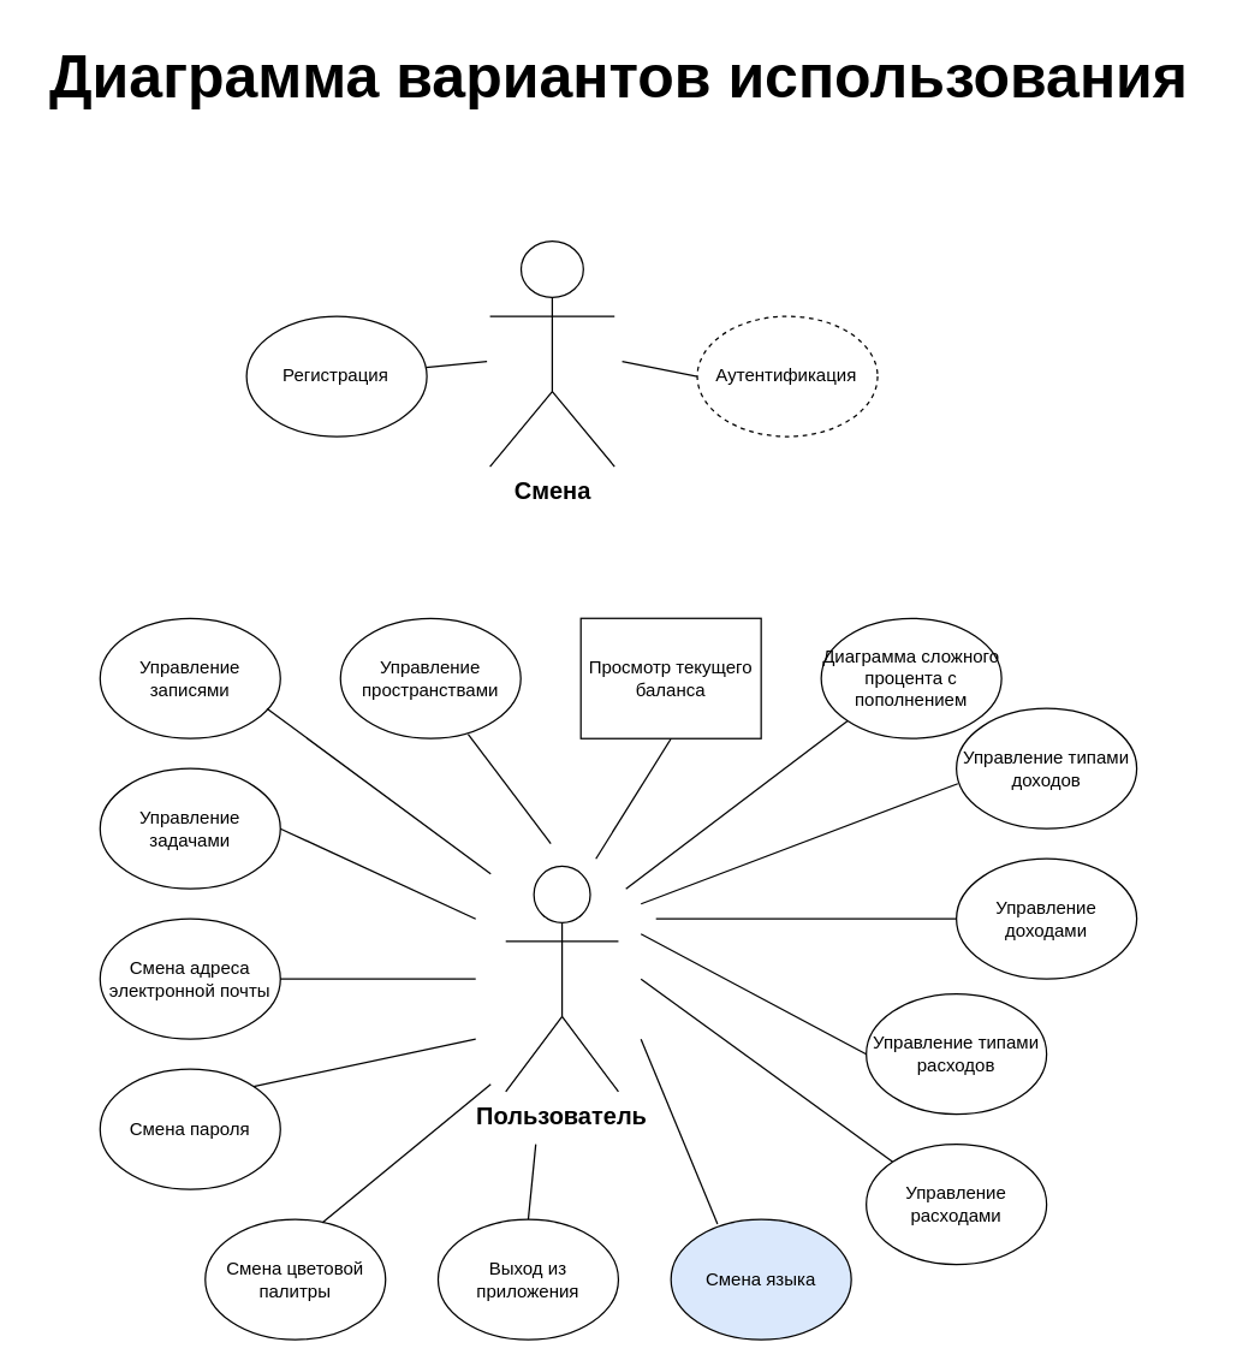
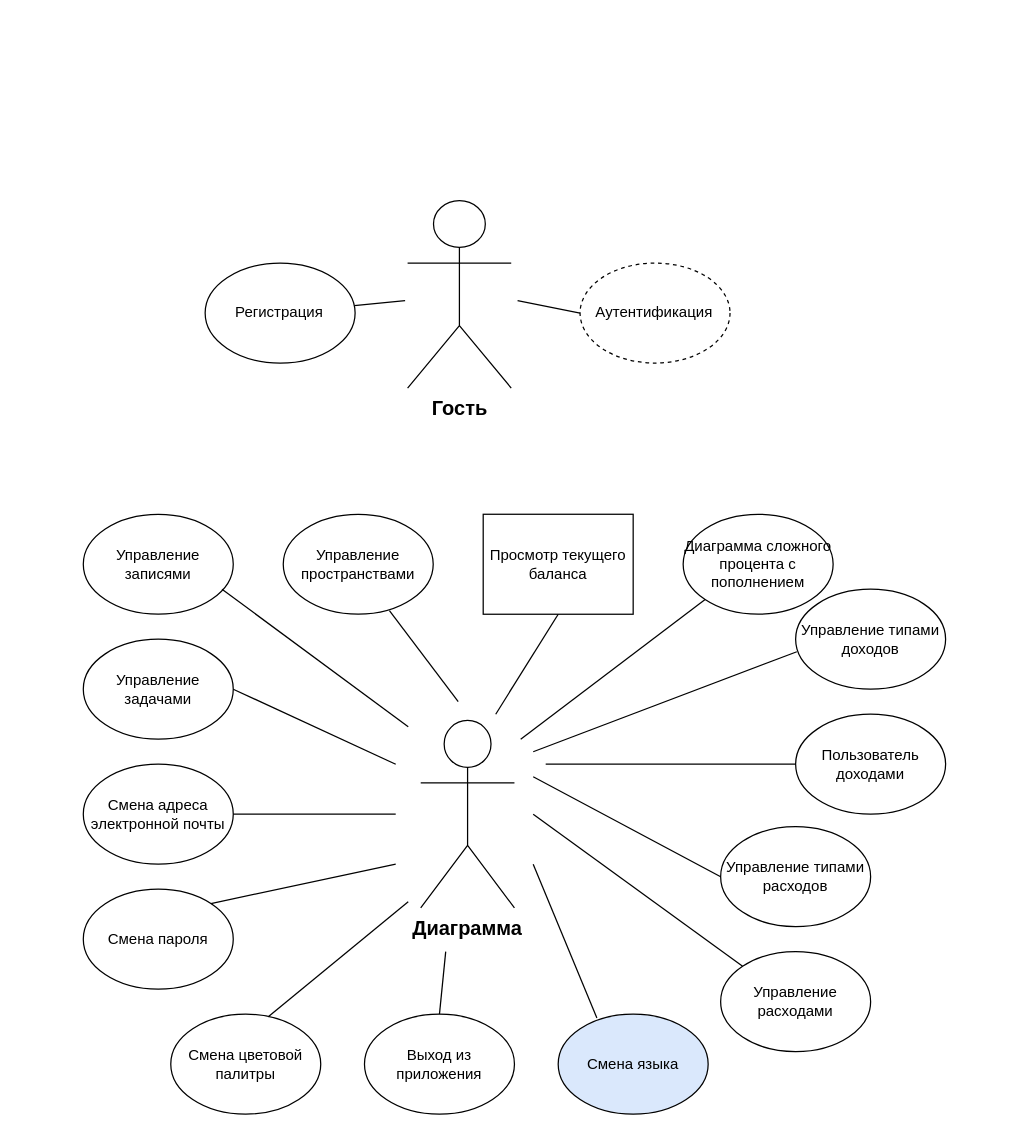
  <mxCell id="0" />
  <mxCell id="1" parent="0" />
- <mxCell id="2" value="&lt;font style=&quot;font-size: 16px;&quot;&gt;&lt;b&gt;Пользователь&lt;/b&gt;&lt;/font&gt;" style="shape=umlActor;verticalLabelPosition=bottom;verticalAlign=top;html=1;outlineConnect=0;" parent="1" vertex="1"><mxGeometry x="335.96" y="576" width="75" height="150" as="geometry" /></mxCell>
+ <mxCell id="2" value="&lt;font style=&quot;font-size: 16px;&quot;&gt;&lt;b&gt;Диаграмма&lt;/b&gt;&lt;/font&gt;" style="shape=umlActor;verticalLabelPosition=bottom;verticalAlign=top;html=1;outlineConnect=0;" parent="1" vertex="1"><mxGeometry x="335.96" y="576" width="75" height="150" as="geometry" /></mxCell>
  <mxCell id="3" value="Смена пароля" style="ellipse;whiteSpace=wrap;html=1;" parent="1" vertex="1"><mxGeometry x="65.96" y="711" width="120" height="80" as="geometry" /></mxCell>
  <mxCell id="4" value="Смена адреса электронной почты" style="ellipse;whiteSpace=wrap;html=1;" parent="1" vertex="1"><mxGeometry x="65.96" y="611" width="120" height="80" as="geometry" /></mxCell>
  <mxCell id="5" value="Смена цветовой палитры" style="ellipse;whiteSpace=wrap;html=1;" parent="1" vertex="1"><mxGeometry x="135.96" y="811" width="120" height="80" as="geometry" /></mxCell>
  <mxCell id="6" value="Смена языка" style="ellipse;whiteSpace=wrap;html=1;fillColor=#dae8fc;" parent="1" vertex="1"><mxGeometry x="445.96" y="811" width="120" height="80" as="geometry" /></mxCell>
  <mxCell id="7" value="Выход из приложения" style="ellipse;whiteSpace=wrap;html=1;" parent="1" vertex="1"><mxGeometry x="290.96" y="811" width="120" height="80" as="geometry" /></mxCell>
  <mxCell id="8" value="Управление задачами" style="ellipse;whiteSpace=wrap;html=1;" parent="1" vertex="1"><mxGeometry x="65.96" y="511" width="120" height="80" as="geometry" /></mxCell>
  <mxCell id="9" value="Управление записями" style="ellipse;whiteSpace=wrap;html=1;" parent="1" vertex="1"><mxGeometry x="65.96" y="411" width="120" height="80" as="geometry" /></mxCell>
  <mxCell id="10" value="Управление пространствами" style="ellipse;whiteSpace=wrap;html=1;" parent="1" vertex="1"><mxGeometry x="225.96" y="411" width="120" height="80" as="geometry" /></mxCell>
  <mxCell id="11" value="Управление расходами" style="ellipse;whiteSpace=wrap;html=1;" parent="1" vertex="1"><mxGeometry x="575.96" y="761" width="120" height="80" as="geometry" /></mxCell>
  <mxCell id="12" value="Просмотр текущего баланса" style="whiteSpace=wrap;html=1;rounded=0;" parent="1" vertex="1"><mxGeometry x="385.96" y="411" width="120" height="80" as="geometry" /></mxCell>
  <mxCell id="13" value="Диаграмма сложного процента с пополнением" style="ellipse;whiteSpace=wrap;html=1;" parent="1" vertex="1"><mxGeometry x="545.96" y="411" width="120" height="80" as="geometry" /></mxCell>
  <mxCell id="14" value="Управление типами расходов" style="ellipse;whiteSpace=wrap;html=1;" parent="1" vertex="1"><mxGeometry x="575.96" y="661" width="120" height="80" as="geometry" /></mxCell>
  <mxCell id="15" value="" style="endArrow=none;html=1;rounded=0;entryX=0.925;entryY=0.75;entryDx=0;entryDy=0;entryPerimeter=0;" parent="1" target="9" edge="1"><mxGeometry width="50" height="50" relative="1" as="geometry"><mxPoint x="325.96" y="581" as="sourcePoint" /><mxPoint x="325.96" y="611" as="targetPoint" /></mxGeometry></mxCell>
  <mxCell id="16" value="" style="endArrow=none;html=1;rounded=0;entryX=0.708;entryY=0.963;entryDx=0;entryDy=0;entryPerimeter=0;" parent="1" target="10" edge="1"><mxGeometry width="50" height="50" relative="1" as="geometry"><mxPoint x="365.96" y="561" as="sourcePoint" /><mxPoint x="325.96" y="491" as="targetPoint" /></mxGeometry></mxCell>
  <mxCell id="17" value="" style="endArrow=none;html=1;rounded=0;entryX=1;entryY=0.5;entryDx=0;entryDy=0;" parent="1" target="8" edge="1"><mxGeometry width="50" height="50" relative="1" as="geometry"><mxPoint x="315.96" y="611" as="sourcePoint" /><mxPoint x="196.96" y="491" as="targetPoint" /></mxGeometry></mxCell>
  <mxCell id="18" value="" style="endArrow=none;html=1;rounded=0;entryX=1;entryY=0.5;entryDx=0;entryDy=0;" parent="1" target="4" edge="1"><mxGeometry width="50" height="50" relative="1" as="geometry"><mxPoint x="315.96" y="651" as="sourcePoint" /><mxPoint x="187.96" y="742" as="targetPoint" /></mxGeometry></mxCell>
  <mxCell id="19" value="" style="endArrow=none;html=1;rounded=0;entryX=1;entryY=0;entryDx=0;entryDy=0;" parent="1" target="3" edge="1"><mxGeometry width="50" height="50" relative="1" as="geometry"><mxPoint x="315.96" y="691" as="sourcePoint" /><mxPoint x="226.96" y="521" as="targetPoint" /></mxGeometry></mxCell>
  <mxCell id="20" value="" style="endArrow=none;html=1;rounded=0;exitX=0.65;exitY=0.025;exitDx=0;exitDy=0;exitPerimeter=0;" parent="1" source="5" edge="1"><mxGeometry width="50" height="50" relative="1" as="geometry"><mxPoint x="335.96" y="731" as="sourcePoint" /><mxPoint x="325.96" y="721" as="targetPoint" /></mxGeometry></mxCell>
  <mxCell id="21" value="" style="endArrow=none;html=1;rounded=0;entryX=0.5;entryY=0;entryDx=0;entryDy=0;" parent="1" target="7" edge="1"><mxGeometry width="50" height="50" relative="1" as="geometry"><mxPoint x="355.96" y="761" as="sourcePoint" /><mxPoint x="338.96" y="807" as="targetPoint" /></mxGeometry></mxCell>
  <mxCell id="22" value="" style="endArrow=none;html=1;rounded=0;entryX=0.5;entryY=1;entryDx=0;entryDy=0;" parent="1" target="12" edge="1"><mxGeometry width="50" height="50" relative="1" as="geometry"><mxPoint x="395.96" y="571" as="sourcePoint" /><mxPoint x="246.96" y="541" as="targetPoint" /></mxGeometry></mxCell>
  <mxCell id="23" value="" style="endArrow=none;html=1;rounded=0;entryX=0;entryY=1;entryDx=0;entryDy=0;" parent="1" target="13" edge="1"><mxGeometry width="50" height="50" relative="1" as="geometry"><mxPoint x="415.96" y="591" as="sourcePoint" /><mxPoint x="256.96" y="551" as="targetPoint" /></mxGeometry></mxCell>
  <mxCell id="24" value="" style="endArrow=none;html=1;rounded=0;entryX=0;entryY=0.5;entryDx=0;entryDy=0;" parent="1" target="14" edge="1"><mxGeometry width="50" height="50" relative="1" as="geometry"><mxPoint x="425.96" y="621" as="sourcePoint" /><mxPoint x="266.96" y="561" as="targetPoint" /></mxGeometry></mxCell>
  <mxCell id="25" value="" style="endArrow=none;html=1;rounded=0;entryX=0;entryY=0;entryDx=0;entryDy=0;" parent="1" target="11" edge="1"><mxGeometry width="50" height="50" relative="1" as="geometry"><mxPoint x="425.96" y="651" as="sourcePoint" /><mxPoint x="276.96" y="571" as="targetPoint" /></mxGeometry></mxCell>
  <mxCell id="26" value="" style="endArrow=none;html=1;rounded=0;entryX=0.258;entryY=0.038;entryDx=0;entryDy=0;entryPerimeter=0;" parent="1" target="6" edge="1"><mxGeometry width="50" height="50" relative="1" as="geometry"><mxPoint x="425.96" y="691" as="sourcePoint" /><mxPoint x="286.96" y="581" as="targetPoint" /></mxGeometry></mxCell>
- <mxCell id="27" value="Управление доходами" style="ellipse;whiteSpace=wrap;html=1;" parent="1" vertex="1"><mxGeometry x="635.96" y="571" width="120" height="80" as="geometry" /></mxCell>
+ <mxCell id="27" value="Пользователь доходами" style="ellipse;whiteSpace=wrap;html=1;" parent="1" vertex="1"><mxGeometry x="635.96" y="571" width="120" height="80" as="geometry" /></mxCell>
  <mxCell id="28" value="Управление типами доходов" style="ellipse;whiteSpace=wrap;html=1;" parent="1" vertex="1"><mxGeometry x="635.96" y="471" width="120" height="80" as="geometry" /></mxCell>
  <mxCell id="29" value="" style="endArrow=none;html=1;rounded=0;entryX=0.008;entryY=0.625;entryDx=0;entryDy=0;entryPerimeter=0;" parent="1" target="28" edge="1"><mxGeometry width="50" height="50" relative="1" as="geometry"><mxPoint x="425.96" y="601" as="sourcePoint" /><mxPoint x="573.96" y="489" as="targetPoint" /></mxGeometry></mxCell>
  <mxCell id="30" value="" style="endArrow=none;html=1;rounded=0;entryX=0;entryY=0.5;entryDx=0;entryDy=0;" parent="1" target="27" edge="1"><mxGeometry width="50" height="50" relative="1" as="geometry"><mxPoint x="435.96" y="611" as="sourcePoint" /><mxPoint x="646.96" y="531" as="targetPoint" /></mxGeometry></mxCell>
- <mxCell id="31" value="&lt;font style=&quot;font-size: 16px;&quot;&gt;&lt;b style=&quot;&quot;&gt;Смена&lt;/b&gt;&lt;/font&gt;" style="shape=umlActor;verticalLabelPosition=bottom;verticalAlign=top;html=1;outlineConnect=0;" parent="1" vertex="1"><mxGeometry x="325.46" y="160" width="82.92" height="150" as="geometry" /></mxCell>
+ <mxCell id="31" value="&lt;font style=&quot;font-size: 16px;&quot;&gt;&lt;b style=&quot;&quot;&gt;Гость&lt;/b&gt;&lt;/font&gt;" style="shape=umlActor;verticalLabelPosition=bottom;verticalAlign=top;html=1;outlineConnect=0;" parent="1" vertex="1"><mxGeometry x="325.46" y="160" width="82.92" height="150" as="geometry" /></mxCell>
  <mxCell id="32" value="" style="endArrow=none;html=1;rounded=0;" parent="1" target="35" edge="1"><mxGeometry width="50" height="50" relative="1" as="geometry"><mxPoint x="323.46" y="240" as="sourcePoint" /><mxPoint x="825.42" y="360" as="targetPoint" /></mxGeometry></mxCell>
  <mxCell id="33" value="Аутентификация" style="ellipse;whiteSpace=wrap;html=1;dashed=1;" parent="1" vertex="1"><mxGeometry x="463.46" y="210" width="120" height="80" as="geometry" /></mxCell>
  <mxCell id="34" value="" style="endArrow=none;html=1;rounded=0;entryX=0;entryY=0.5;entryDx=0;entryDy=0;" parent="1" target="33" edge="1"><mxGeometry width="50" height="50" relative="1" as="geometry"><mxPoint x="413.46" y="240" as="sourcePoint" /><mxPoint x="765.42" y="430" as="targetPoint" /></mxGeometry></mxCell>
  <mxCell id="35" value="Регистрация" style="ellipse;whiteSpace=wrap;html=1;" parent="1" vertex="1"><mxGeometry x="163.46" y="210" width="120" height="80" as="geometry" /></mxCell>
- <mxCell id="36" value="&lt;b style=&quot;font-size: 40px;&quot;&gt;&lt;font style=&quot;font-size: 40px;&quot;&gt;Диаграмма вариантов использования&lt;/font&gt;&lt;/b&gt;" style="text;html=1;align=center;verticalAlign=middle;resizable=0;points=[];autosize=1;strokeColor=none;fillColor=none;fontSize=40;" vertex="1" parent="1"><mxGeometry x="20.96" y="20" width="780" height="60" as="geometry" /></mxCell>
